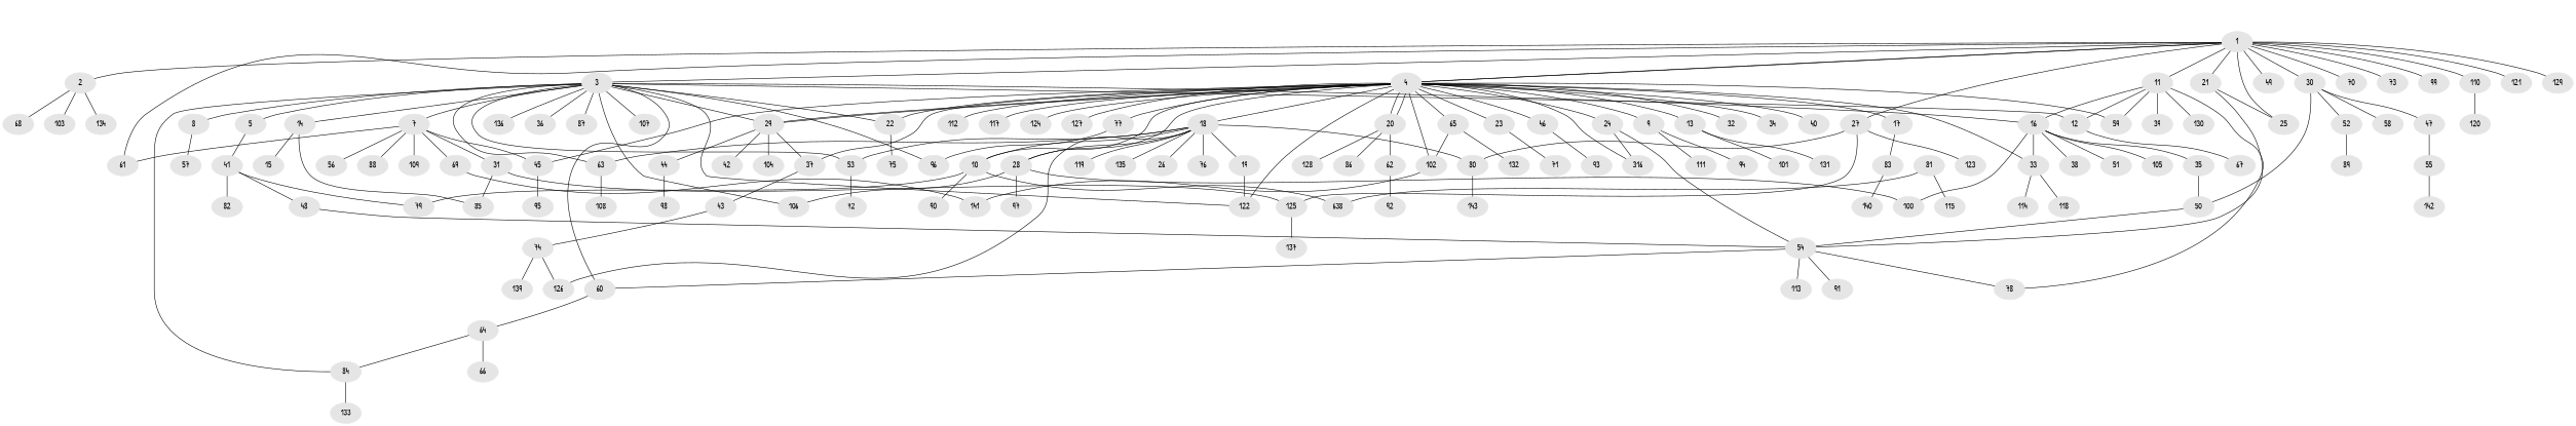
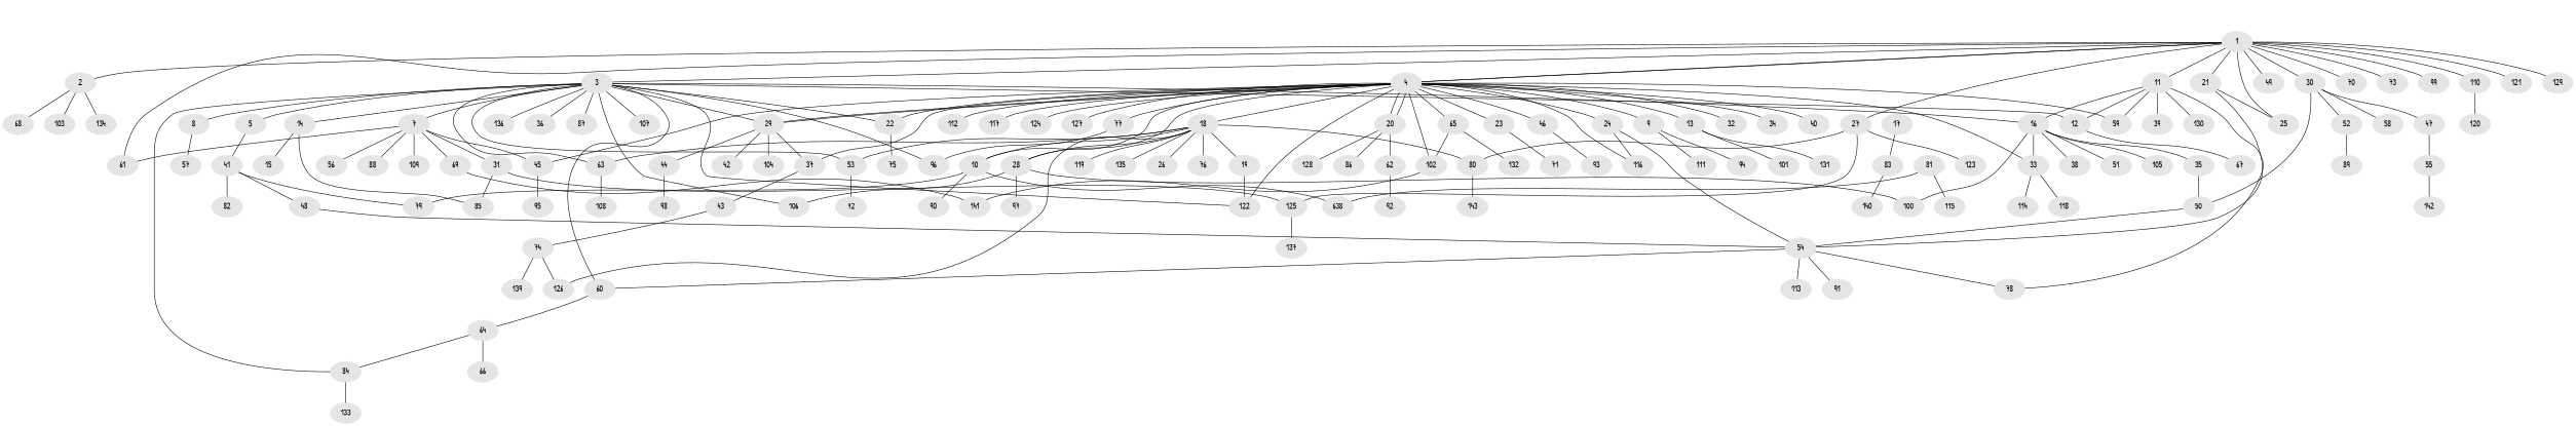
  graph {
    fontname="Patrick Hand"
    node [color=gray90 fontname="Patrick Hand" style=filled]
    edge [fontname="Patrick Hand"]
    1
    2
    3
    4
    11
    21
    25
    27
    30
    49
    61
    70
    73
    99
    110
    121
    129
    68
    103
    134
    5
    7
    8
    12
    14
    16
    22
    29
    36
    53
    60
    63
    84
    87
    96
    106
    107
    122
    136
    9
    10
    13
    17
    18
    20
    23
    24
    28
    32
    33
    34
    37
    40
    45
    46
    59
    65
    77
    102
    112
-   116 [label=316]
+   116
    117
    124
    127
    39
    78
    130
    54
    80
    123
    125
    47
    50
    52
    58
    120
    41
    31
    56
    69
    88
    109
    57
    67
    15
    85
    35
    38
    51
    100
    105
    75
    42
    44
    104
    72
    64
    108
    133
    94
    111
    79
    90
    n104 [label=638]
    101
    131
    83
    19
    26
    76
    119
    126
    135
    62
    86
    128
    71
    97
    118
    114
    43
    95
    93
    132
    141
    48
    82
    140
    143
    81
    115
    92
    91
    113
    137
    98
    55
    89
    74
    139
    142
    66
    1 -- 2
    1 -- 3
    1 -- 4
    1 -- 4
    1 -- 11
    1 -- 21
    1 -- 25
    1 -- 27
    1 -- 30
    1 -- 49
    1 -- 61
    1 -- 70
    1 -- 73
    1 -- 99
    1 -- 110
    1 -- 121
    1 -- 129
    2 -- 68
    2 -- 103
    2 -- 134
    3 -- 5
    3 -- 7
    3 -- 8
    3 -- 12
    3 -- 14
    3 -- 16
    3 -- 22
    3 -- 29
    3 -- 36
    3 -- 53
    3 -- 60
    3 -- 63
    3 -- 84
    3 -- 87
    3 -- 96
    3 -- 106
    3 -- 107
    3 -- 122
    3 -- 136
    4 -- 22
    4 -- 29
    4 -- 29
    4 -- 122
    4 -- 9
    4 -- 10
    4 -- 13
-   4 -- 17
    4 -- 18
    4 -- 20
    4 -- 20
    4 -- 23
    4 -- 24
    4 -- 28
    4 -- 32
    4 -- 33
    4 -- 34
    4 -- 37
    4 -- 40
    4 -- 45
    4 -- 46
    4 -- 59
    4 -- 65
    4 -- 77
    4 -- 102
    4 -- 112
    4 -- 116
    4 -- 117
    4 -- 124
    4 -- 127
    11 -- 12
    11 -- 16
    11 -- 59
    11 -- 39
    11 -- 78
    11 -- 130
    21 -- 25
    21 -- 54
    27 -- 80
    27 -- 123
    27 -- 125
    30 -- 47
    30 -- 50
    30 -- 52
    30 -- 58
    110 -- 120
    5 -- 41
    7 -- 61
    7 -- 45
    7 -- 31
    7 -- 56
    7 -- 69
    7 -- 88
    7 -- 109
    8 -- 57
    12 -- 67
    14 -- 15
    14 -- 85
    16 -- 33
    16 -- 35
    16 -- 38
    16 -- 51
    16 -- 100
    16 -- 105
    22 -- 75
    29 -- 37
    29 -- 42
    29 -- 44
    29 -- 104
    53 -- 72
    60 -- 64
    63 -- 108
    84 -- 133
    9 -- 94
    9 -- 111
    10 -- 79
    10 -- 90
    10 -- n104
    13 -- 101
    13 -- 131
    17 -- 83
    18 -- 53
    18 -- 63
    18 -- 10
    18 -- 28
    18 -- 80
    18 -- 19
    18 -- 26
    18 -- 76
    18 -- 119
    18 -- 126
    18 -- 135
    20 -- 62
    20 -- 86
    20 -- 128
    23 -- 71
    24 -- 116
    24 -- 54
    28 -- 106
    28 -- 100
    28 -- 97
    33 -- 118
    33 -- 114
    37 -- 43
    45 -- 95
    46 -- 93
    65 -- 102
    65 -- 132
    77 -- 96
    102 -- 141
    54 -- 60
    54 -- 78
    54 -- 91
    54 -- 113
    80 -- 143
    125 -- 137
    47 -- 55
    50 -- 54
    52 -- 89
    41 -- 79
    41 -- 48
    41 -- 82
    31 -- 125
    31 -- 85
    69 -- 141
    35 -- 50
    44 -- 98
    64 -- 84
    64 -- 66
    83 -- 140
    19 -- 122
    62 -- 92
    43 -- 74
    48 -- 54
    81 -- n104
    81 -- 115
    55 -- 142
    74 -- 126
    74 -- 139
  }
